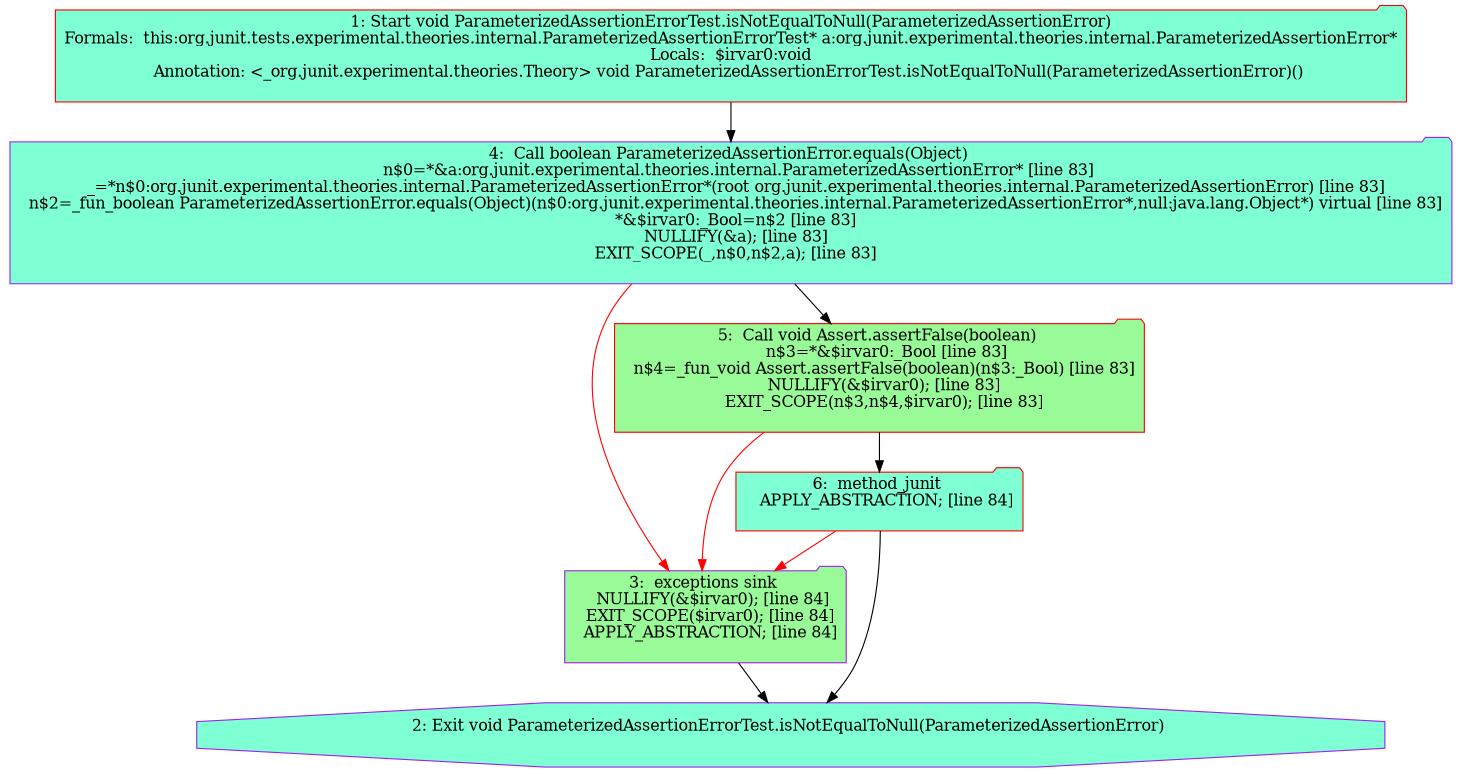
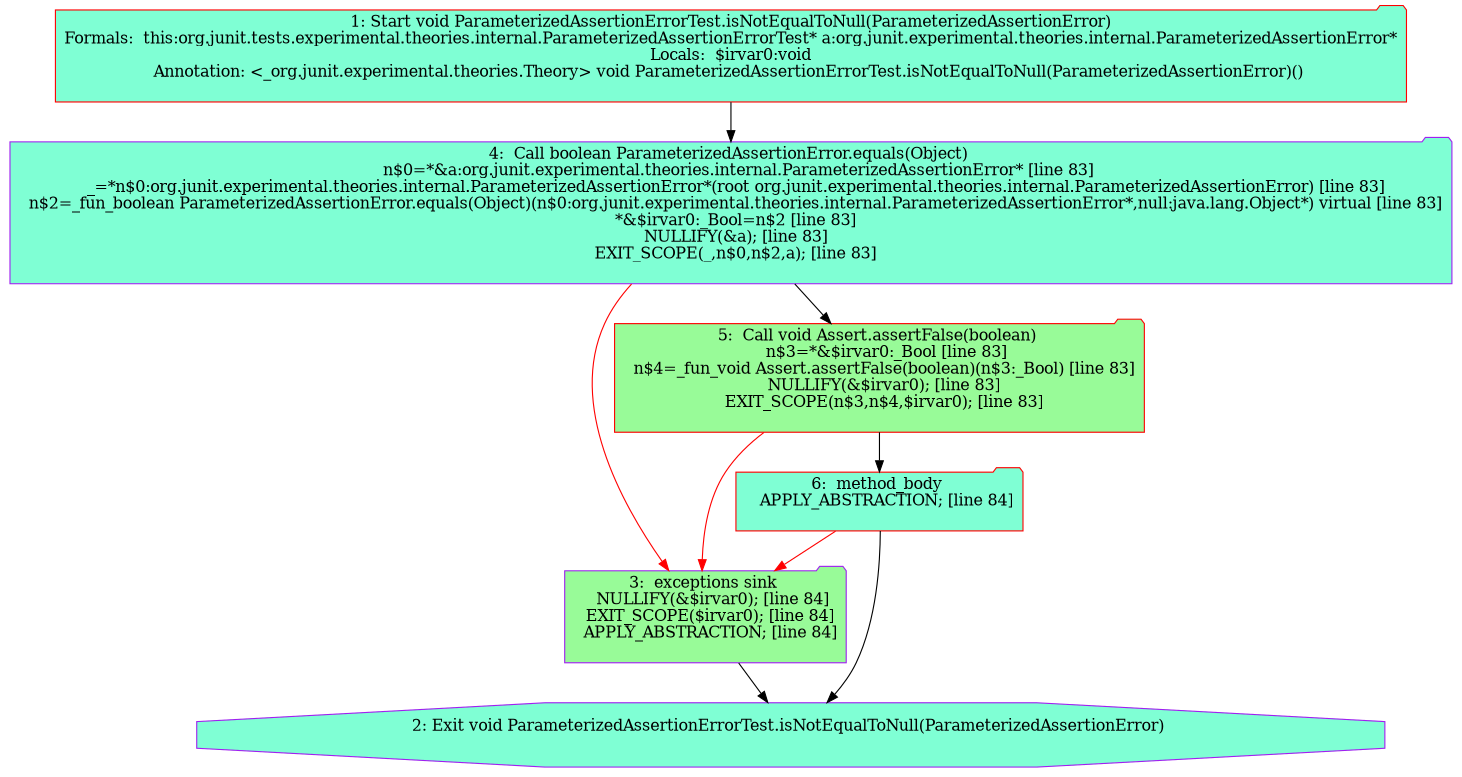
  digraph {
    node [color=red style=filled fillcolor=aquamarine shape=folder]
    n1 [label="1: Start void ParameterizedAssertionErrorTest.isNotEqualToNull(ParameterizedAssertionError)\nFormals:  this:org.junit.tests.experimental.theories.internal.ParameterizedAssertionErrorTest* a:org.junit.experimental.theories.internal.ParameterizedAssertionError*\nLocals:  $irvar0:void\nAnnotation: <_org.junit.experimental.theories.Theory> void ParameterizedAssertionErrorTest.isNotEqualToNull(ParameterizedAssertionError)() \n  "]
    n2 [label="4:  Call boolean ParameterizedAssertionError.equals(Object) \n   n$0=*&a:org.junit.experimental.theories.internal.ParameterizedAssertionError* [line 83]\n  _=*n$0:org.junit.experimental.theories.internal.ParameterizedAssertionError*(root org.junit.experimental.theories.internal.ParameterizedAssertionError) [line 83]\n  n$2=_fun_boolean ParameterizedAssertionError.equals(Object)(n$0:org.junit.experimental.theories.internal.ParameterizedAssertionError*,null:java.lang.Object*) virtual [line 83]\n  *&$irvar0:_Bool=n$2 [line 83]\n  NULLIFY(&a); [line 83]\n  EXIT_SCOPE(_,n$0,n$2,a); [line 83]\n " color=purple]
    n3 [label="3:  exceptions sink \n   NULLIFY(&$irvar0); [line 84]\n  EXIT_SCOPE($irvar0); [line 84]\n  APPLY_ABSTRACTION; [line 84]\n " fillcolor=palegreen color=purple]
    n4 [label="5:  Call void Assert.assertFalse(boolean) \n   n$3=*&$irvar0:_Bool [line 83]\n  n$4=_fun_void Assert.assertFalse(boolean)(n$3:_Bool) [line 83]\n  NULLIFY(&$irvar0); [line 83]\n  EXIT_SCOPE(n$3,n$4,$irvar0); [line 83]\n " fillcolor=palegreen]
    n5 [color=purple label="2: Exit void ParameterizedAssertionErrorTest.isNotEqualToNull(ParameterizedAssertionError) \n  " shape=octagon]
-   n6 [label="6:  method_junit \n   APPLY_ABSTRACTION; [line 84]\n "]
+   n6 [label="6:  method_body \n   APPLY_ABSTRACTION; [line 84]\n "]
    n1 -> n2
    n2 -> n3 [color=red]
    n2 -> n4
    n3 -> n5
    n4 -> n3 [color=red]
    n4 -> n6
    n6 -> n3 [color=red]
    n6 -> n5
  }
